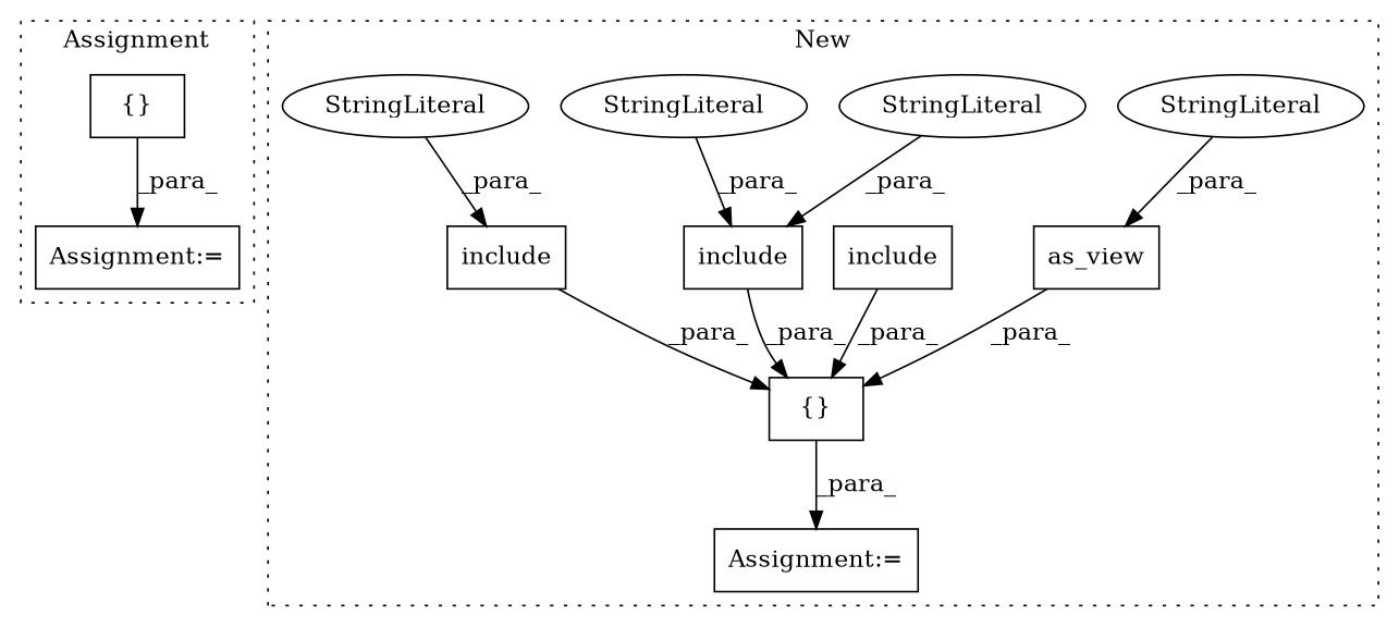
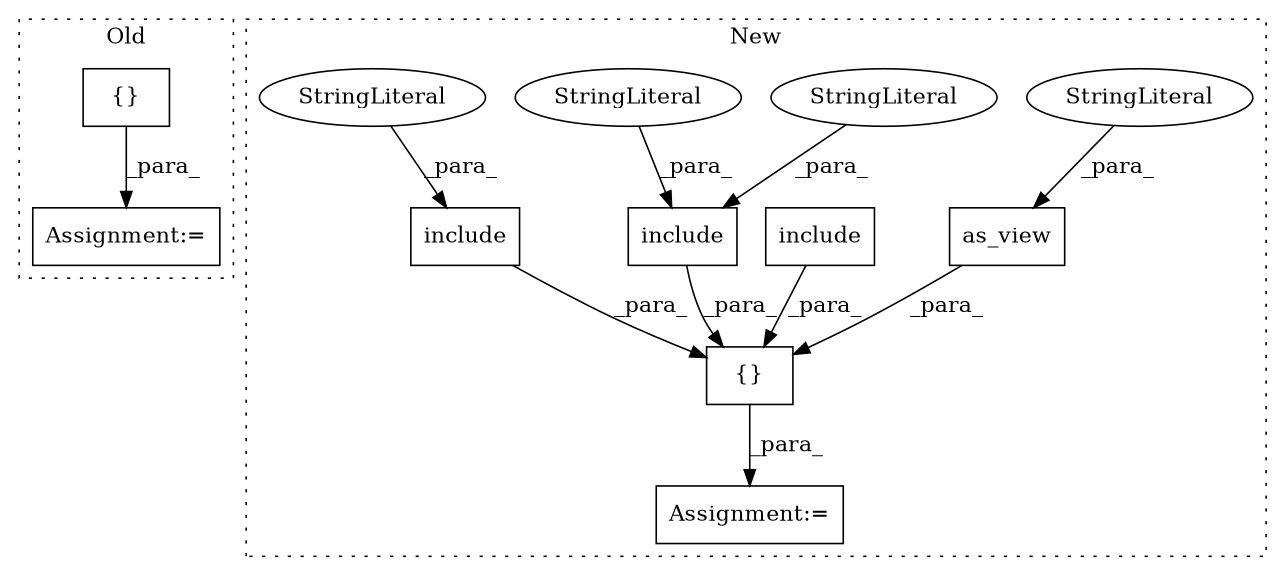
  digraph {
    node [a=32 l="8,1" s=442 shape=box]
    n1 [a=4 l="1,1" label="{}" s="452,1013"]
    n2 [a=7 l=1 label="Assignment:="]
    n3 [label=include s="739,776"]
    n4 [a=4 l="1,1" label="{}" s="452,961"]
    n5 [label=as_view s="515,548"]
    n6 [a=45 l=12 label=StringLiteral s=536 shape=ellipse]
    n7 [label=include s="604,628"]
    n8 [a=45 l=20 label=StringLiteral s=747 shape=ellipse]
    n9 [a=7 l=1 label="Assignment:="]
    n10 [label=include s="798,836"]
    n11 [a=45 l=8 label=StringLiteral s=768 shape=ellipse]
    n12 [a=45 l=12 label=StringLiteral s=824 shape=ellipse]
    subgraph cluster_1 {
-     label=Assignment
+     label=Old
      style=dotted
      n1
      n2
    }
    subgraph cluster_2 {
      label=New
      style=dotted
      n3
      n4
      n5
      n6
      n7
      n8
      n9
      n10
      n11
      n12
    }
    n1 -> n2 [label=_para_]
    n3 -> n4 [label=_para_]
    n4 -> n9 [label=_para_]
    n5 -> n4 [label=_para_]
    n6 -> n5 [label=_para_]
    n7 -> n4 [label=_para_]
    n8 -> n3 [label=_para_]
    n10 -> n4 [label=_para_]
    n11 -> n3 [label=_para_]
    n12 -> n10 [label=_para_]
  }
